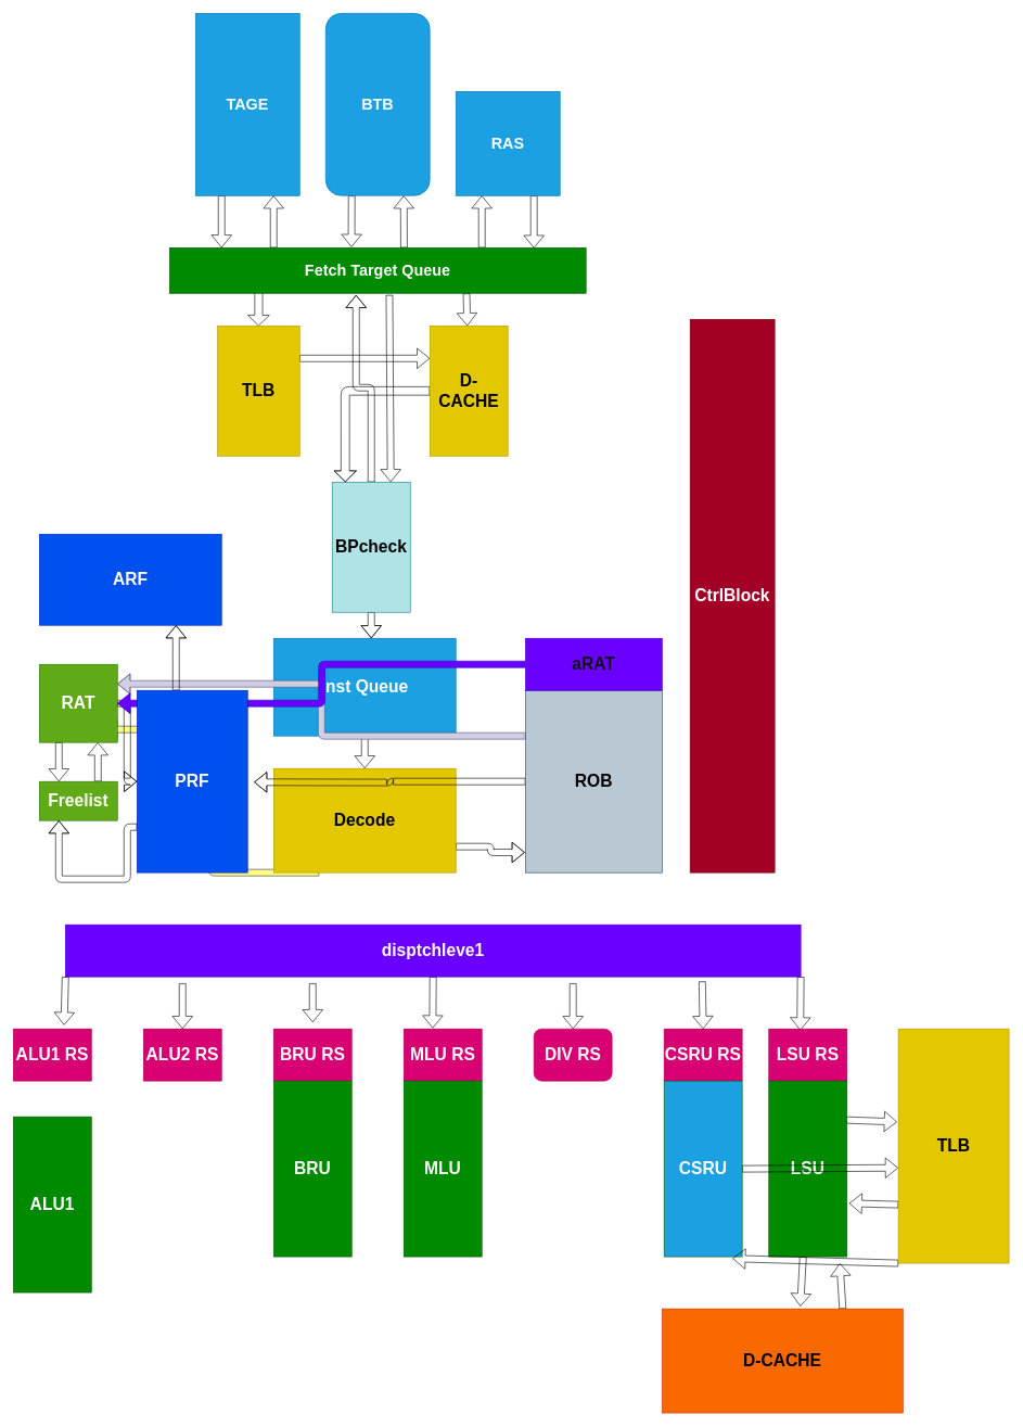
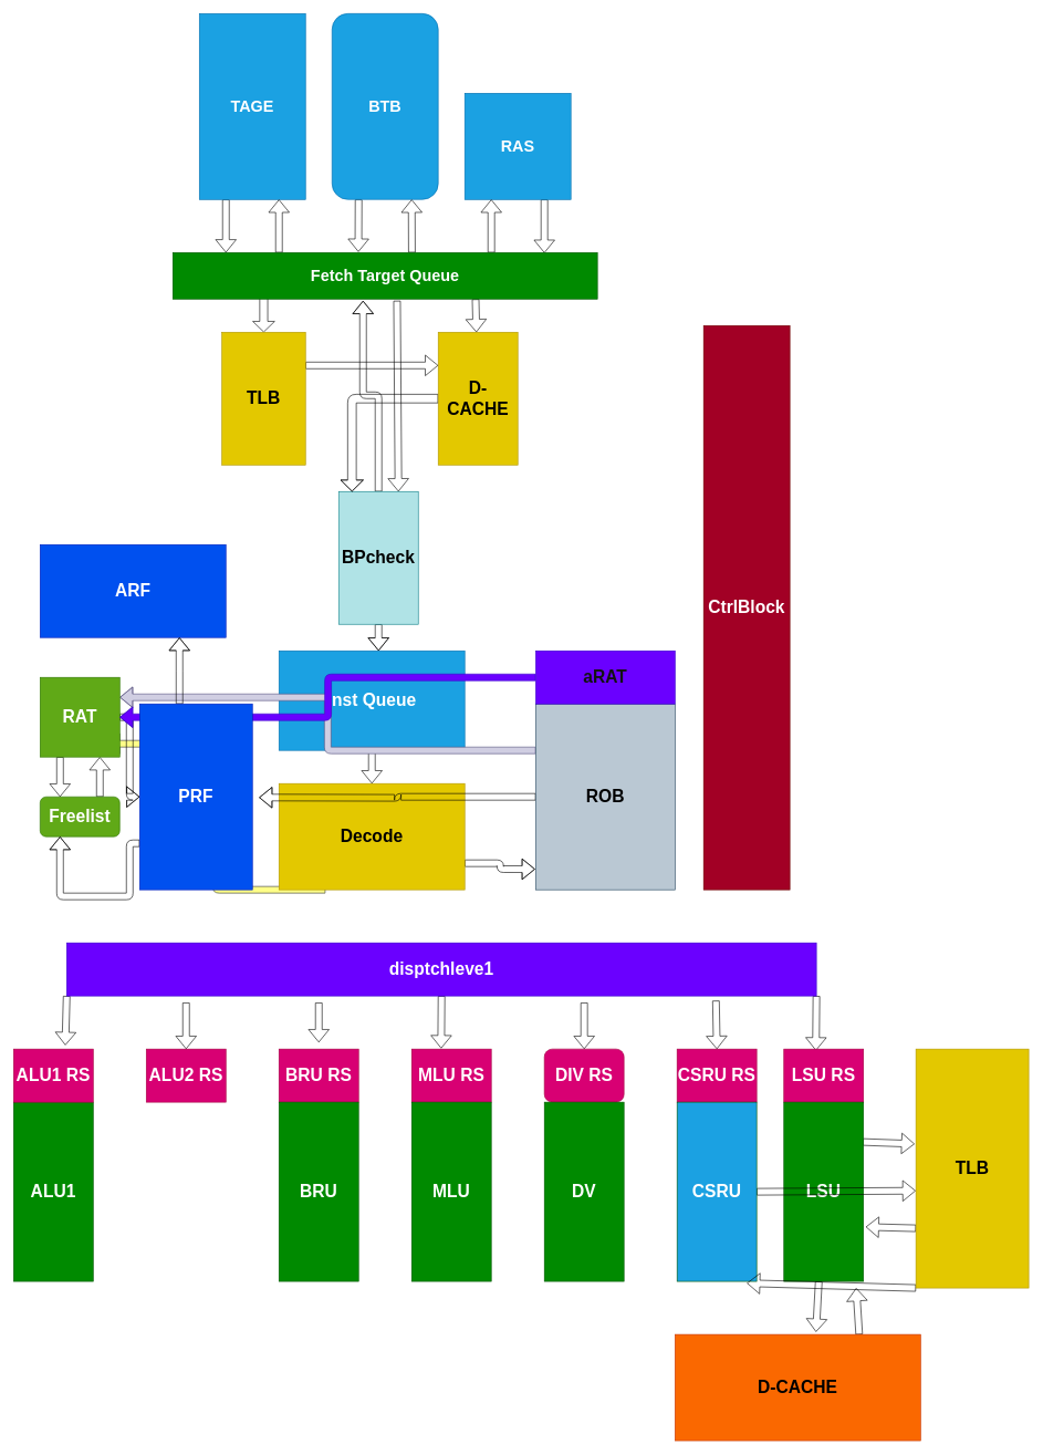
  <mxCell id="0" />
  <mxCell id="1" parent="0" />
  <mxCell id="2" style="edgeStyle=none;html=1;exitX=0.25;exitY=1;exitDx=0;exitDy=0;entryX=0.437;entryY=-0.014;entryDx=0;entryDy=0;entryPerimeter=0;shape=flexArrow;" edge="1" parent="1" source="3" target="14"><mxGeometry relative="1" as="geometry" /></mxCell>
  <mxCell id="3" value="&lt;h1&gt;BTB&lt;/h1&gt;" style="whiteSpace=wrap;html=1;fillColor=#1ba1e2;fontColor=#ffffff;strokeColor=#006EAF;rounded=1;" vertex="1" parent="1"><mxGeometry x="500" y="20" width="160" height="280" as="geometry" /></mxCell>
  <mxCell id="4" style="edgeStyle=none;html=1;exitX=0.25;exitY=1;exitDx=0;exitDy=0;entryX=0.125;entryY=0;entryDx=0;entryDy=0;entryPerimeter=0;shape=flexArrow;" edge="1" parent="1" source="5" target="14"><mxGeometry relative="1" as="geometry" /></mxCell>
  <mxCell id="5" value="&lt;h1&gt;TAGE&lt;/h1&gt;" style="whiteSpace=wrap;html=1;fillColor=#1ba1e2;fontColor=#ffffff;strokeColor=#006EAF;" vertex="1" parent="1"><mxGeometry x="300" y="20" width="160" height="280" as="geometry" /></mxCell>
  <mxCell id="6" style="edgeStyle=none;html=1;exitX=0.75;exitY=1;exitDx=0;exitDy=0;entryX=0.875;entryY=0.009;entryDx=0;entryDy=0;entryPerimeter=0;shape=flexArrow;" edge="1" parent="1" source="7" target="14"><mxGeometry relative="1" as="geometry" /></mxCell>
  <mxCell id="7" value="&lt;h1&gt;RAS&lt;/h1&gt;" style="whiteSpace=wrap;html=1;fillColor=#1ba1e2;fontColor=#ffffff;strokeColor=#006EAF;" vertex="1" parent="1"><mxGeometry x="700" y="140" width="160" height="160" as="geometry" /></mxCell>
  <mxCell id="8" style="edgeStyle=none;html=1;exitX=0.25;exitY=0;exitDx=0;exitDy=0;entryX=0.75;entryY=1;entryDx=0;entryDy=0;shape=flexArrow;" edge="1" parent="1" source="14" target="5"><mxGeometry relative="1" as="geometry" /></mxCell>
  <mxCell id="9" style="edgeStyle=none;html=1;exitX=0.563;exitY=0;exitDx=0;exitDy=0;entryX=0.75;entryY=1;entryDx=0;entryDy=0;shape=flexArrow;exitPerimeter=0;" edge="1" parent="1" source="14" target="3"><mxGeometry relative="1" as="geometry" /></mxCell>
  <mxCell id="10" style="edgeStyle=none;html=1;exitX=0.75;exitY=0;exitDx=0;exitDy=0;entryX=0.25;entryY=1;entryDx=0;entryDy=0;shape=flexArrow;" edge="1" parent="1" source="14" target="7"><mxGeometry relative="1" as="geometry" /></mxCell>
  <mxCell id="11" style="edgeStyle=none;html=1;entryX=0.5;entryY=0;entryDx=0;entryDy=0;fontSize=13;fontColor=#000000;shape=flexArrow;width=12;endSize=4.95;" edge="1" parent="1" target="16"><mxGeometry relative="1" as="geometry"><mxPoint x="397" y="440" as="sourcePoint" /></mxGeometry></mxCell>
  <mxCell id="12" style="edgeStyle=none;shape=flexArrow;html=1;exitX=0.713;exitY=1.003;exitDx=0;exitDy=0;fontSize=13;fontColor=#000000;exitPerimeter=0;" edge="1" parent="1" source="14" target="21"><mxGeometry relative="1" as="geometry" /></mxCell>
  <mxCell id="13" style="edgeStyle=none;shape=flexArrow;html=1;entryX=0.75;entryY=0;entryDx=0;entryDy=0;fontSize=13;fontColor=#000000;exitX=0.528;exitY=1.037;exitDx=0;exitDy=0;exitPerimeter=0;" edge="1" parent="1" source="14" target="19"><mxGeometry relative="1" as="geometry" /></mxCell>
  <mxCell id="14" value="&lt;h1&gt;Fetch Target Queue&lt;/h1&gt;" style="whiteSpace=wrap;html=1;fillColor=#008a00;fontColor=#ffffff;strokeColor=#005700;" vertex="1" parent="1"><mxGeometry x="260" y="380" width="640" height="70" as="geometry" /></mxCell>
  <mxCell id="15" style="edgeStyle=none;shape=flexArrow;html=1;entryX=0;entryY=0.25;entryDx=0;entryDy=0;fontSize=13;fontColor=#000000;exitX=1;exitY=0.25;exitDx=0;exitDy=0;" edge="1" parent="1" source="16" target="21"><mxGeometry relative="1" as="geometry" /></mxCell>
  <mxCell id="16" value="&lt;h1&gt;TLB&lt;/h1&gt;" style="whiteSpace=wrap;html=1;fontSize=13;fontColor=#000000;fillColor=#e3c800;strokeColor=#B09500;" vertex="1" parent="1"><mxGeometry x="334" y="500" width="126" height="200" as="geometry" /></mxCell>
  <mxCell id="17" style="edgeStyle=orthogonalEdgeStyle;shape=flexArrow;html=1;exitX=0.5;exitY=0;exitDx=0;exitDy=0;entryX=0.448;entryY=1.037;entryDx=0;entryDy=0;entryPerimeter=0;fontSize=13;fontColor=#000000;" edge="1" parent="1" source="19" target="14"><mxGeometry relative="1" as="geometry" /></mxCell>
  <mxCell id="18" style="edgeStyle=orthogonalEdgeStyle;shape=flexArrow;html=1;exitX=0.5;exitY=1;exitDx=0;exitDy=0;entryX=0.536;entryY=0;entryDx=0;entryDy=0;entryPerimeter=0;fontSize=13;fontColor=#000000;" edge="1" parent="1" source="19" target="23"><mxGeometry relative="1" as="geometry" /></mxCell>
  <mxCell id="19" value="&lt;h1&gt;&lt;font color=&quot;#000000&quot;&gt;BPcheck&lt;/font&gt;&lt;/h1&gt;" style="whiteSpace=wrap;html=1;fontSize=13;fillColor=#b0e3e6;strokeColor=#0e8088;" vertex="1" parent="1"><mxGeometry x="510" y="740" width="120" height="200" as="geometry" /></mxCell>
  <mxCell id="20" style="edgeStyle=orthogonalEdgeStyle;shape=flexArrow;html=1;fontSize=13;fontColor=#000000;entryX=0.167;entryY=0;entryDx=0;entryDy=0;entryPerimeter=0;width=13;endSize=5.27;" edge="1" parent="1" source="21" target="19"><mxGeometry relative="1" as="geometry"><mxPoint x="720" y="830" as="targetPoint" /></mxGeometry></mxCell>
  <mxCell id="21" value="&lt;h1&gt;D-CACHE&lt;/h1&gt;" style="whiteSpace=wrap;html=1;fontSize=13;fontColor=#000000;fillColor=#e3c800;strokeColor=#B09500;" vertex="1" parent="1"><mxGeometry x="660" y="500" width="120" height="200" as="geometry" /></mxCell>
  <mxCell id="22" value="" style="edgeStyle=orthogonalEdgeStyle;shape=flexArrow;html=1;fontSize=13;fontColor=#000000;" edge="1" parent="1" source="23" target="26"><mxGeometry relative="1" as="geometry" /></mxCell>
  <mxCell id="23" value="&lt;h1&gt;Inst Queue&lt;/h1&gt;" style="whiteSpace=wrap;html=1;fontSize=13;fontColor=#ffffff;fillColor=#1ba1e2;strokeColor=#006EAF;" vertex="1" parent="1"><mxGeometry x="420" y="980" width="280" height="150" as="geometry" /></mxCell>
  <mxCell id="24" style="edgeStyle=orthogonalEdgeStyle;shape=flexArrow;html=1;exitX=1;exitY=0.75;exitDx=0;exitDy=0;entryX=-0.005;entryY=0.889;entryDx=0;entryDy=0;entryPerimeter=0;fontSize=13;fontColor=#000000;" edge="1" parent="1" source="26" target="29"><mxGeometry relative="1" as="geometry" /></mxCell>
  <mxCell id="25" style="edgeStyle=elbowEdgeStyle;shape=flexArrow;html=1;exitX=0.25;exitY=1;exitDx=0;exitDy=0;entryX=0.833;entryY=0.833;entryDx=0;entryDy=0;entryPerimeter=0;fontSize=13;fontColor=#121212;fillColor=#ffff88;strokeColor=#36393d;" edge="1" parent="1" source="26" target="34"><mxGeometry relative="1" as="geometry" /></mxCell>
  <mxCell id="26" value="&lt;h1&gt;Decode&lt;/h1&gt;" style="whiteSpace=wrap;html=1;fontSize=13;fontColor=#000000;fillColor=#e3c800;strokeColor=#B09500;" vertex="1" parent="1"><mxGeometry x="420" y="1180" width="280" height="160" as="geometry" /></mxCell>
  <mxCell id="27" style="edgeStyle=orthogonalEdgeStyle;shape=flexArrow;html=1;exitX=0;exitY=0.5;exitDx=0;exitDy=0;fontSize=13;fontColor=#121212;" edge="1" parent="1" source="29"><mxGeometry relative="1" as="geometry"><mxPoint x="390" y="1201" as="targetPoint" /></mxGeometry></mxCell>
  <mxCell id="28" style="edgeStyle=orthogonalEdgeStyle;shape=flexArrow;html=1;exitX=0;exitY=0.25;exitDx=0;exitDy=0;entryX=1;entryY=0.25;entryDx=0;entryDy=0;fontSize=13;fontColor=#121212;fillColor=#d0cee2;strokeColor=#56517e;" edge="1" parent="1" source="29" target="34"><mxGeometry relative="1" as="geometry" /></mxCell>
  <mxCell id="29" value="&lt;h1&gt;&lt;font color=&quot;#000000&quot;&gt;ROB&lt;/font&gt;&lt;/h1&gt;" style="whiteSpace=wrap;html=1;fontSize=13;fillColor=#bac8d3;strokeColor=#23445d;" vertex="1" parent="1"><mxGeometry x="807" y="1060" width="210" height="280" as="geometry" /></mxCell>
  <mxCell id="30" style="edgeStyle=orthogonalEdgeStyle;shape=flexArrow;html=1;exitX=0.75;exitY=0;exitDx=0;exitDy=0;entryX=0.75;entryY=1;entryDx=0;entryDy=0;fontSize=13;fontColor=#121212;" edge="1" parent="1" source="31" target="34"><mxGeometry relative="1" as="geometry" /></mxCell>
- <mxCell id="31" value="&lt;h1&gt;Freelist&lt;/h1&gt;" style="whiteSpace=wrap;html=1;fontSize=13;fontColor=#ffffff;fillColor=#60a917;strokeColor=#2D7600;" vertex="1" parent="1"><mxGeometry x="60" y="1200" width="120" height="60" as="geometry" /></mxCell>
+ <mxCell id="31" value="&lt;h1&gt;Freelist&lt;/h1&gt;" style="whiteSpace=wrap;html=1;fontSize=13;fontColor=#ffffff;fillColor=#60a917;strokeColor=#2D7600;rounded=1;" vertex="1" parent="1"><mxGeometry x="60" y="1200" width="120" height="60" as="geometry" /></mxCell>
  <mxCell id="32" style="edgeStyle=orthogonalEdgeStyle;shape=flexArrow;html=1;exitX=0.25;exitY=1;exitDx=0;exitDy=0;entryX=0.25;entryY=0;entryDx=0;entryDy=0;fontSize=13;fontColor=#121212;" edge="1" parent="1" source="34" target="31"><mxGeometry relative="1" as="geometry" /></mxCell>
  <mxCell id="33" style="edgeStyle=orthogonalEdgeStyle;shape=flexArrow;html=1;exitX=1;exitY=0.5;exitDx=0;exitDy=0;fontSize=13;fontColor=#121212;" edge="1" parent="1" source="34" target="40"><mxGeometry relative="1" as="geometry" /></mxCell>
  <mxCell id="34" value="&lt;h1&gt;RAT&lt;/h1&gt;" style="whiteSpace=wrap;html=1;fontSize=13;fontColor=#ffffff;fillColor=#60a917;strokeColor=#2D7600;" vertex="1" parent="1"><mxGeometry x="60" y="1020" width="120" height="120" as="geometry" /></mxCell>
  <mxCell id="35" style="edgeStyle=elbowEdgeStyle;shape=flexArrow;html=1;exitX=0;exitY=0.5;exitDx=0;exitDy=0;fontSize=13;fontColor=#121212;fillColor=#6a00ff;strokeColor=#3700CC;" edge="1" parent="1" source="36" target="34"><mxGeometry relative="1" as="geometry" /></mxCell>
  <mxCell id="36" value="&lt;h1&gt;&lt;font color=&quot;#121212&quot;&gt;aRAT&lt;/font&gt;&lt;/h1&gt;" style="whiteSpace=wrap;html=1;fontSize=13;fontColor=#ffffff;fillColor=#6a00ff;strokeColor=#3700CC;" vertex="1" parent="1"><mxGeometry x="807" y="980" width="210" height="80" as="geometry" /></mxCell>
  <mxCell id="37" value="&lt;h1&gt;ARF&lt;/h1&gt;" style="whiteSpace=wrap;html=1;fontSize=13;fontColor=#ffffff;fillColor=#0050ef;strokeColor=#001DBC;" vertex="1" parent="1"><mxGeometry x="60" y="820" width="280" height="140" as="geometry" /></mxCell>
  <mxCell id="38" style="edgeStyle=orthogonalEdgeStyle;shape=flexArrow;html=1;exitX=0;exitY=0.75;exitDx=0;exitDy=0;entryX=0.25;entryY=1;entryDx=0;entryDy=0;fontSize=13;fontColor=#121212;" edge="1" parent="1" source="40" target="31"><mxGeometry relative="1" as="geometry" /></mxCell>
  <mxCell id="39" style="edgeStyle=elbowEdgeStyle;shape=flexArrow;html=1;entryX=0.75;entryY=1;entryDx=0;entryDy=0;fontSize=13;fontColor=#121212;" edge="1" parent="1" source="40" target="37"><mxGeometry relative="1" as="geometry" /></mxCell>
  <mxCell id="40" value="&lt;h1&gt;PRF&lt;/h1&gt;" style="whiteSpace=wrap;html=1;fontSize=13;fontColor=#ffffff;fillColor=#0050ef;strokeColor=#001DBC;" vertex="1" parent="1"><mxGeometry x="210" y="1060" width="170" height="280" as="geometry" /></mxCell>
  <mxCell id="41" value="&lt;h1&gt;CtrlBlock&lt;/h1&gt;" style="whiteSpace=wrap;html=1;fontSize=13;fontColor=#ffffff;fillColor=#a20025;strokeColor=#6F0000;" vertex="1" parent="1"><mxGeometry x="1060" y="490" width="130" height="850" as="geometry" /></mxCell>
  <mxCell id="42" style="edgeStyle=none;shape=flexArrow;html=1;exitX=0;exitY=1;exitDx=0;exitDy=0;entryX=0.65;entryY=-0.072;entryDx=0;entryDy=0;entryPerimeter=0;fontSize=13;fontColor=#121212;" edge="1" parent="1" source="49" target="51"><mxGeometry relative="1" as="geometry" /></mxCell>
  <mxCell id="43" style="edgeStyle=none;shape=flexArrow;html=1;entryX=0.5;entryY=0;entryDx=0;entryDy=0;fontSize=13;fontColor=#121212;" edge="1" parent="1" target="52"><mxGeometry relative="1" as="geometry"><mxPoint x="280" y="1510" as="sourcePoint" /></mxGeometry></mxCell>
  <mxCell id="44" style="edgeStyle=none;shape=flexArrow;html=1;fontSize=13;fontColor=#121212;" edge="1" parent="1"><mxGeometry relative="1" as="geometry"><mxPoint x="480" y="1570" as="targetPoint" /><mxPoint x="480" y="1510" as="sourcePoint" /></mxGeometry></mxCell>
  <mxCell id="45" style="edgeStyle=none;shape=flexArrow;html=1;exitX=0.5;exitY=1;exitDx=0;exitDy=0;entryX=0.37;entryY=-0.012;entryDx=0;entryDy=0;entryPerimeter=0;fontSize=13;fontColor=#121212;" edge="1" parent="1" source="49" target="54"><mxGeometry relative="1" as="geometry" /></mxCell>
  <mxCell id="46" style="edgeStyle=none;shape=flexArrow;html=1;entryX=0.5;entryY=0;entryDx=0;entryDy=0;fontSize=13;fontColor=#121212;" edge="1" parent="1" target="53"><mxGeometry relative="1" as="geometry"><mxPoint x="880" y="1510" as="sourcePoint" /></mxGeometry></mxCell>
  <mxCell id="47" style="edgeStyle=none;shape=flexArrow;html=1;exitX=0.866;exitY=1.088;exitDx=0;exitDy=0;entryX=0.5;entryY=0;entryDx=0;entryDy=0;fontSize=13;fontColor=#121212;exitPerimeter=0;" edge="1" parent="1" source="49" target="57"><mxGeometry relative="1" as="geometry" /></mxCell>
  <mxCell id="48" style="edgeStyle=none;shape=flexArrow;html=1;exitX=1;exitY=1;exitDx=0;exitDy=0;entryX=0.402;entryY=0.028;entryDx=0;entryDy=0;entryPerimeter=0;fontSize=13;fontColor=#121212;" edge="1" parent="1" source="49" target="56"><mxGeometry relative="1" as="geometry" /></mxCell>
  <mxCell id="49" value="&lt;h1&gt;disptchleve1&lt;/h1&gt;" style="whiteSpace=wrap;html=1;fontSize=13;fontColor=#ffffff;fillColor=#6a00ff;strokeColor=#3700CC;" vertex="1" parent="1"><mxGeometry x="100" y="1420" width="1130" height="80" as="geometry" /></mxCell>
- <mxCell id="50" value="&lt;h1&gt;ALU1&lt;/h1&gt;" style="whiteSpace=wrap;html=1;fontSize=13;fontColor=#ffffff;fillColor=#008a00;strokeColor=#005700;" vertex="1" parent="1"><mxGeometry x="20" y="1715" width="120" height="270" as="geometry" /></mxCell>
+ <mxCell id="50" value="&lt;h1&gt;ALU1&lt;/h1&gt;" style="whiteSpace=wrap;html=1;fontSize=13;fontColor=#ffffff;fillColor=#008a00;strokeColor=#005700;" vertex="1" parent="1"><mxGeometry x="20" y="1660" width="120" height="270" as="geometry" /></mxCell>
  <mxCell id="51" value="&lt;h1&gt;ALU1 RS&lt;/h1&gt;" style="whiteSpace=wrap;html=1;fontSize=13;fontColor=#ffffff;fillColor=#d80073;strokeColor=#A50040;" vertex="1" parent="1"><mxGeometry x="20" y="1580" width="120" height="80" as="geometry" /></mxCell>
  <mxCell id="52" value="&lt;h1&gt;ALU2 RS&lt;/h1&gt;" style="whiteSpace=wrap;html=1;fontSize=13;fontColor=#ffffff;fillColor=#d80073;strokeColor=#A50040;" vertex="1" parent="1"><mxGeometry x="220" y="1580" width="120" height="80" as="geometry" /></mxCell>
  <mxCell id="53" value="&lt;h1&gt;DIV RS&lt;/h1&gt;" style="whiteSpace=wrap;html=1;fontSize=13;fontColor=#ffffff;fillColor=#d80073;strokeColor=#A50040;rounded=1;" vertex="1" parent="1"><mxGeometry x="820" y="1580" width="120" height="80" as="geometry" /></mxCell>
  <mxCell id="54" value="&lt;h1&gt;MLU RS&lt;/h1&gt;" style="whiteSpace=wrap;html=1;fontSize=13;fontColor=#ffffff;fillColor=#d80073;strokeColor=#A50040;" vertex="1" parent="1"><mxGeometry x="620" y="1580" width="120" height="80" as="geometry" /></mxCell>
  <mxCell id="55" value="&lt;h1&gt;BRU RS&lt;/h1&gt;" style="whiteSpace=wrap;html=1;fontSize=13;fontColor=#ffffff;fillColor=#d80073;strokeColor=#A50040;" vertex="1" parent="1"><mxGeometry x="420" y="1580" width="120" height="80" as="geometry" /></mxCell>
  <mxCell id="56" value="&lt;h1&gt;LSU RS&lt;/h1&gt;" style="whiteSpace=wrap;html=1;fontSize=13;fontColor=#ffffff;fillColor=#d80073;strokeColor=#A50040;" vertex="1" parent="1"><mxGeometry x="1181" y="1580" width="120" height="80" as="geometry" /></mxCell>
  <mxCell id="57" value="&lt;h1&gt;CSRU RS&lt;/h1&gt;" style="whiteSpace=wrap;html=1;fontSize=13;fontColor=#ffffff;fillColor=#d80073;strokeColor=#A50040;" vertex="1" parent="1"><mxGeometry x="1020" y="1580" width="120" height="80" as="geometry" /></mxCell>
  <mxCell id="58" style="edgeStyle=none;shape=flexArrow;html=1;fontSize=13;fontColor=#121212;entryX=-0.012;entryY=0.397;entryDx=0;entryDy=0;entryPerimeter=0;" edge="1" parent="1" target="68"><mxGeometry relative="1" as="geometry"><mxPoint x="1490" y="1720" as="targetPoint" /><mxPoint x="1300" y="1720" as="sourcePoint" /></mxGeometry></mxCell>
  <mxCell id="59" value="" style="edgeStyle=none;shape=flexArrow;html=1;fontSize=13;fontColor=#121212;entryX=0.574;entryY=-0.024;entryDx=0;entryDy=0;entryPerimeter=0;" edge="1" parent="1" source="60" target="70"><mxGeometry relative="1" as="geometry" /></mxCell>
  <mxCell id="60" value="&lt;h1&gt;LSU&lt;/h1&gt;" style="whiteSpace=wrap;html=1;fontSize=13;fontColor=#ffffff;fillColor=#008a00;strokeColor=#005700;" vertex="1" parent="1"><mxGeometry x="1181" y="1660" width="120" height="270" as="geometry" /></mxCell>
  <mxCell id="61" style="edgeStyle=none;shape=flexArrow;html=1;exitX=1;exitY=0.5;exitDx=0;exitDy=0;entryX=-0.002;entryY=0.593;entryDx=0;entryDy=0;entryPerimeter=0;fontSize=13;fontColor=#121212;" edge="1" parent="1" source="62" target="68"><mxGeometry relative="1" as="geometry" /></mxCell>
  <mxCell id="62" value="&lt;h1&gt;CSRU&lt;/h1&gt;" style="whiteSpace=wrap;html=1;fontSize=13;fontColor=#ffffff;fillColor=#1ba1e2;strokeColor=#005700;" vertex="1" parent="1"><mxGeometry x="1020" y="1660" width="120" height="270" as="geometry" /></mxCell>
+ <mxCell id="63" value="&lt;h1&gt;DV&lt;/h1&gt;" style="whiteSpace=wrap;html=1;fontSize=13;fontColor=#ffffff;fillColor=#008a00;strokeColor=#005700;" vertex="1" parent="1"><mxGeometry x="820" y="1660" width="120" height="270" as="geometry" /></mxCell>
  <mxCell id="64" value="&lt;h1&gt;MLU&lt;/h1&gt;" style="whiteSpace=wrap;html=1;fontSize=13;fontColor=#ffffff;fillColor=#008a00;strokeColor=#005700;" vertex="1" parent="1"><mxGeometry x="620" y="1660" width="120" height="270" as="geometry" /></mxCell>
  <mxCell id="65" value="&lt;h1&gt;BRU&lt;/h1&gt;" style="whiteSpace=wrap;html=1;fontSize=13;fontColor=#ffffff;fillColor=#008a00;strokeColor=#005700;" vertex="1" parent="1"><mxGeometry x="420" y="1660" width="120" height="270" as="geometry" /></mxCell>
  <mxCell id="66" style="edgeStyle=none;shape=flexArrow;html=1;exitX=0;exitY=0.75;exitDx=0;exitDy=0;entryX=1.028;entryY=0.696;entryDx=0;entryDy=0;entryPerimeter=0;fontSize=13;fontColor=#121212;" edge="1" parent="1" source="68" target="60"><mxGeometry relative="1" as="geometry" /></mxCell>
  <mxCell id="67" style="edgeStyle=none;shape=flexArrow;html=1;exitX=0;exitY=1;exitDx=0;exitDy=0;entryX=0.877;entryY=1.01;entryDx=0;entryDy=0;entryPerimeter=0;fontSize=13;fontColor=#121212;" edge="1" parent="1" source="68" target="62"><mxGeometry relative="1" as="geometry" /></mxCell>
  <mxCell id="68" value="&lt;h1&gt;TLB&lt;/h1&gt;" style="whiteSpace=wrap;html=1;fontSize=13;fontColor=#000000;fillColor=#e3c800;strokeColor=#B09500;" vertex="1" parent="1"><mxGeometry x="1380" y="1580" width="170" height="360" as="geometry" /></mxCell>
  <mxCell id="69" style="edgeStyle=none;shape=flexArrow;html=1;exitX=0.75;exitY=0;exitDx=0;exitDy=0;fontSize=13;fontColor=#121212;" edge="1" parent="1" source="70"><mxGeometry relative="1" as="geometry"><mxPoint x="1290" y="1940" as="targetPoint" /></mxGeometry></mxCell>
  <mxCell id="70" value="&lt;h1&gt;D-CACHE&lt;/h1&gt;" style="whiteSpace=wrap;html=1;fontSize=13;fontColor=#000000;fillColor=#fa6800;strokeColor=#C73500;" vertex="1" parent="1"><mxGeometry x="1017" y="2010" width="370" height="160" as="geometry" /></mxCell>
